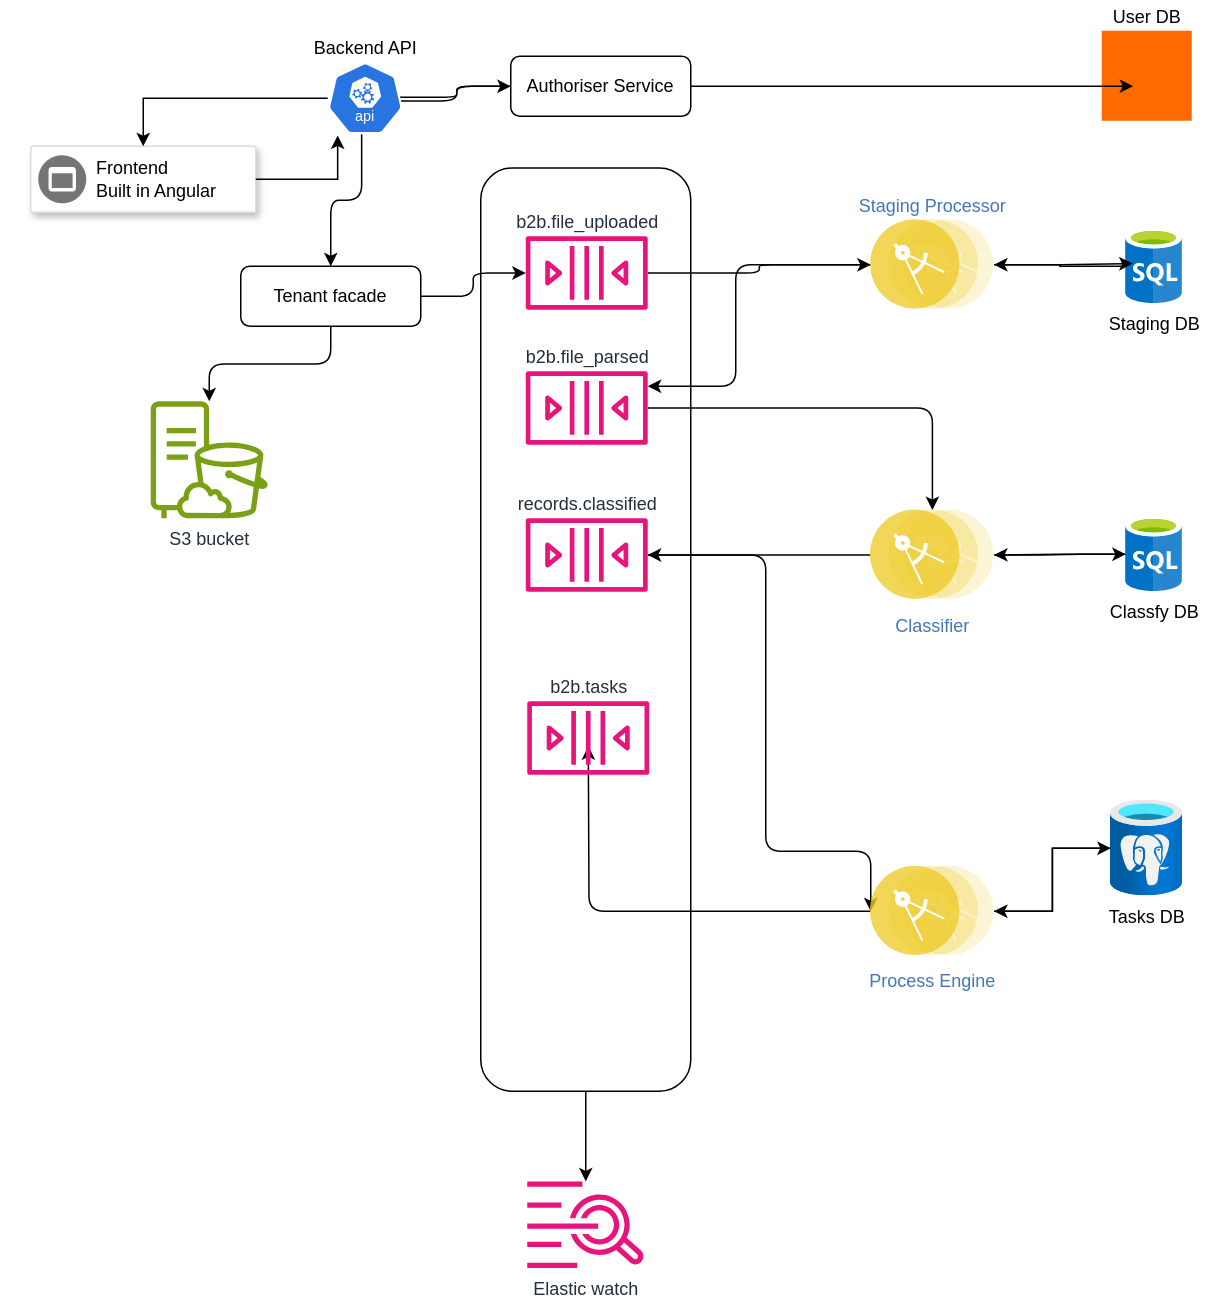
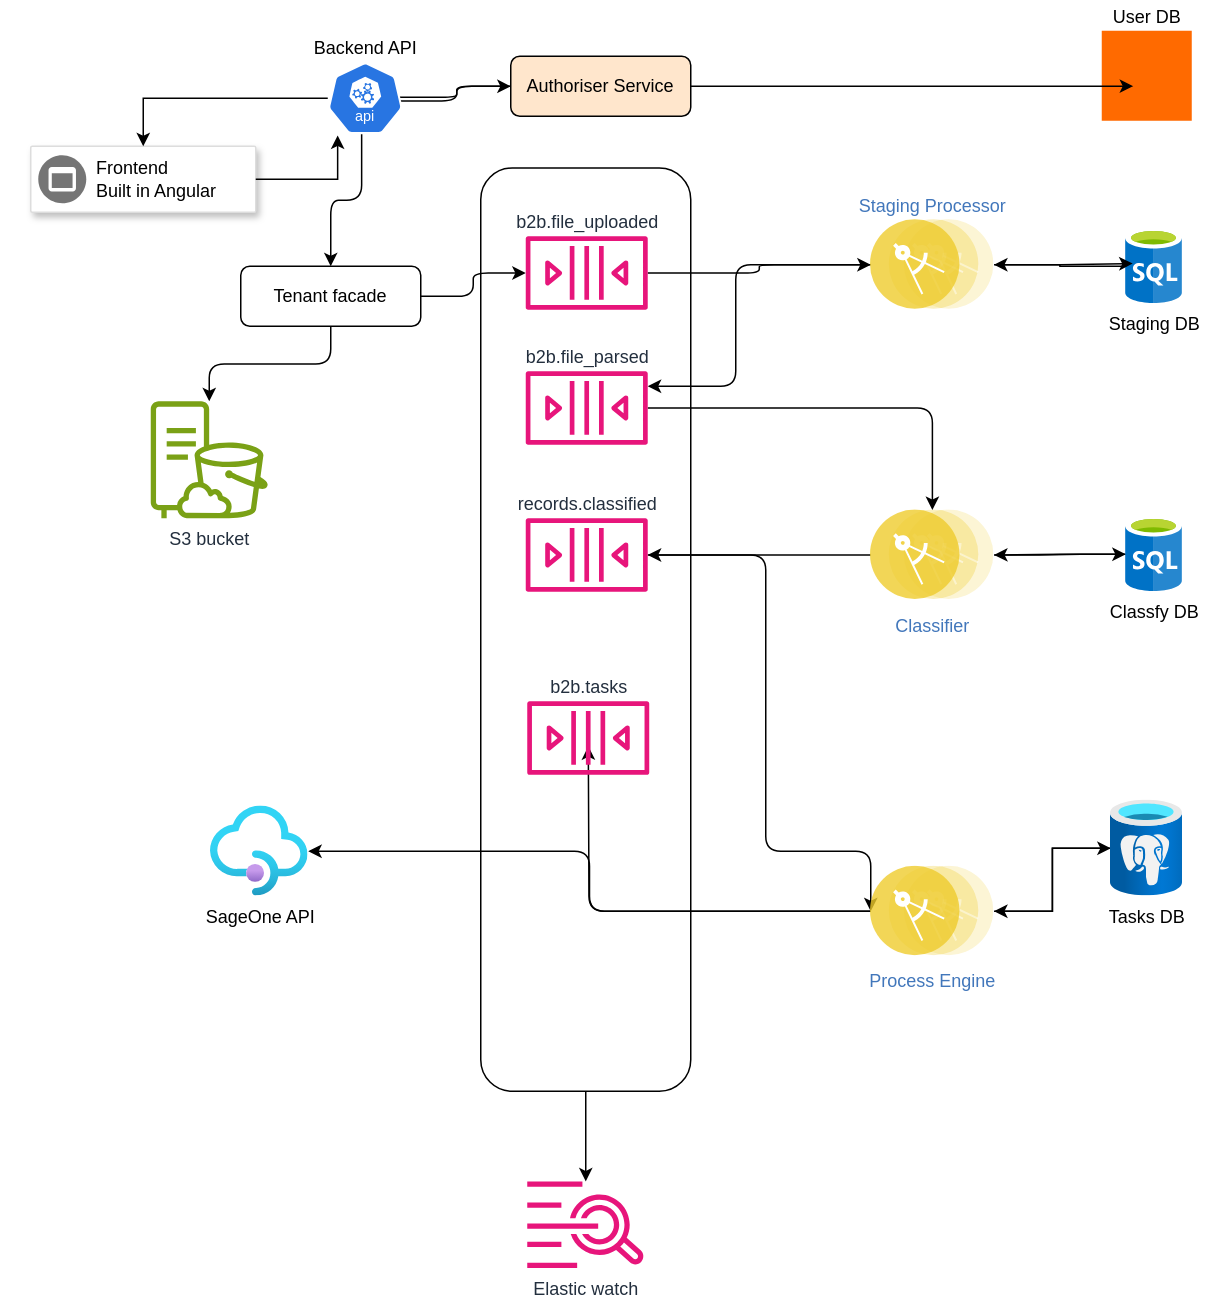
  <mxCell id="0" />
  <mxCell id="1" parent="0" />
  <mxCell id="2" style="edgeStyle=orthogonalEdgeStyle;rounded=0;orthogonalLoop=1;jettySize=auto;html=1;" parent="1" source="3" target="34" edge="1"><mxGeometry relative="1" as="geometry" /></mxCell>
  <mxCell id="3" value="" style="rounded=1;whiteSpace=wrap;html=1;labelBackgroundColor=default;textOpacity=10;" parent="1" vertex="1"><mxGeometry x="320" y="111.5" width="140" height="615.5" as="geometry" /></mxCell>
  <mxCell id="4" value="" style="strokeColor=#dddddd;shadow=1;strokeWidth=1;rounded=1;absoluteArcSize=1;arcSize=2;" parent="1" vertex="1"><mxGeometry x="20" y="97" width="150" height="44" as="geometry" /></mxCell>
  <mxCell id="5" value="Frontend&lt;br&gt;Built in Angular" style="sketch=0;dashed=0;connectable=0;html=1;fillColor=#757575;strokeColor=none;shape=mxgraph.gcp2.frontend_platform_services;part=1;labelPosition=right;verticalLabelPosition=middle;align=left;verticalAlign=middle;spacingLeft=5;fontSize=12;" parent="4" vertex="1"><mxGeometry y="0.5" width="32" height="32" relative="1" as="geometry"><mxPoint x="5" y="-16" as="offset" /></mxGeometry></mxCell>
  <mxCell id="6" style="edgeStyle=orthogonalEdgeStyle;rounded=1;orthogonalLoop=1;jettySize=auto;html=1;curved=0;exitX=0.628;exitY=0.538;exitDx=0;exitDy=0;exitPerimeter=0;" parent="1" source="30" target="11" edge="1"><mxGeometry relative="1" as="geometry"><mxPoint x="308" y="119" as="sourcePoint" /></mxGeometry></mxCell>
  <mxCell id="7" style="edgeStyle=orthogonalEdgeStyle;rounded=1;orthogonalLoop=1;jettySize=auto;html=1;curved=0;" parent="1" source="20" target="12" edge="1"><mxGeometry relative="1" as="geometry"><mxPoint x="200" y="187" as="sourcePoint" /></mxGeometry></mxCell>
  <mxCell id="8" style="edgeStyle=orthogonalEdgeStyle;rounded=1;orthogonalLoop=1;jettySize=auto;html=1;curved=0;" parent="1" source="20" target="14" edge="1"><mxGeometry relative="1" as="geometry" /></mxCell>
  <mxCell id="9" style="edgeStyle=orthogonalEdgeStyle;rounded=1;orthogonalLoop=1;jettySize=auto;html=1;curved=0;exitX=0.452;exitY=0.487;exitDx=0;exitDy=0;exitPerimeter=0;" parent="1" source="30" target="20" edge="1"><mxGeometry relative="1" as="geometry"><mxPoint x="274" y="153" as="sourcePoint" /></mxGeometry></mxCell>
  <mxCell id="10" style="edgeStyle=orthogonalEdgeStyle;rounded=1;orthogonalLoop=1;jettySize=auto;html=1;curved=0;entryX=0.532;entryY=0.487;entryDx=0;entryDy=0;entryPerimeter=0;" parent="1" source="11" target="30" edge="1"><mxGeometry relative="1" as="geometry"><mxPoint x="308" y="119" as="targetPoint" /></mxGeometry></mxCell>
- <mxCell id="11" value="Authoriser Service" style="rounded=1;whiteSpace=wrap;html=1;" parent="1" vertex="1"><mxGeometry x="340" y="37" width="120" height="40" as="geometry" /></mxCell>
+ <mxCell id="11" value="Authoriser Service" style="rounded=1;whiteSpace=wrap;html=1;fillColor=#ffe6cc;" parent="1" vertex="1"><mxGeometry x="340" y="37" width="120" height="40" as="geometry" /></mxCell>
  <mxCell id="12" value="S3 bucket" style="sketch=0;outlineConnect=0;fontColor=#232F3E;gradientColor=none;fillColor=#7AA116;strokeColor=none;dashed=0;verticalLabelPosition=bottom;verticalAlign=top;align=center;html=1;fontSize=12;fontStyle=0;aspect=fixed;pointerEvents=1;shape=mxgraph.aws4.s3_on_outposts;" parent="1" vertex="1"><mxGeometry x="100" y="267" width="78" height="78" as="geometry" /></mxCell>
  <mxCell id="13" style="edgeStyle=orthogonalEdgeStyle;rounded=1;orthogonalLoop=1;jettySize=auto;html=1;curved=0;" parent="1" source="14" target="16" edge="1"><mxGeometry relative="1" as="geometry" /></mxCell>
  <mxCell id="14" value="b2b.file_uploaded" style="sketch=0;outlineConnect=0;fontColor=#232F3E;gradientColor=none;fillColor=#E7157B;strokeColor=none;dashed=0;verticalLabelPosition=top;verticalAlign=bottom;align=center;html=1;fontSize=12;fontStyle=0;aspect=fixed;pointerEvents=1;shape=mxgraph.aws4.queue;labelPosition=center;" parent="1" vertex="1"><mxGeometry x="350" y="157" width="81.32" height="49" as="geometry" /></mxCell>
  <mxCell id="15" style="edgeStyle=orthogonalEdgeStyle;rounded=1;orthogonalLoop=1;jettySize=auto;html=1;curved=0;" parent="1" source="16" target="22" edge="1"><mxGeometry relative="1" as="geometry"><Array as="points"><mxPoint x="490" y="176" /><mxPoint x="490" y="257" /></Array></mxGeometry></mxCell>
  <mxCell id="16" value="Staging Processor" style="image;aspect=fixed;perimeter=ellipsePerimeter;html=1;align=center;shadow=0;dashed=0;fontColor=#4277BB;labelBackgroundColor=default;fontSize=12;spacingTop=3;image=img/lib/ibm/applications/microservice.svg;labelPosition=center;verticalLabelPosition=top;verticalAlign=bottom;" parent="1" vertex="1"><mxGeometry x="580" y="146" width="82.2" height="60" as="geometry" /></mxCell>
  <mxCell id="17" style="edgeStyle=orthogonalEdgeStyle;rounded=0;orthogonalLoop=1;jettySize=auto;html=1;" parent="1" source="19" target="24" edge="1"><mxGeometry relative="1" as="geometry" /></mxCell>
  <mxCell id="18" style="edgeStyle=entityRelationEdgeStyle;rounded=0;orthogonalLoop=1;jettySize=auto;html=1;" edge="1" parent="1" source="19" target="41"><mxGeometry relative="1" as="geometry" /></mxCell>
  <mxCell id="19" value="Classifier" style="image;aspect=fixed;perimeter=ellipsePerimeter;html=1;align=center;shadow=0;dashed=0;fontColor=#4277BB;labelBackgroundColor=default;fontSize=12;spacingTop=3;image=img/lib/ibm/applications/microservice.svg;" parent="1" vertex="1"><mxGeometry x="580" y="339.5" width="82.2" height="60" as="geometry" /></mxCell>
  <mxCell id="20" value="Tenant facade" style="rounded=1;whiteSpace=wrap;html=1;" parent="1" vertex="1"><mxGeometry x="160" y="177" width="120" height="40" as="geometry" /></mxCell>
  <mxCell id="21" style="edgeStyle=orthogonalEdgeStyle;rounded=1;orthogonalLoop=1;jettySize=auto;html=1;curved=0;" parent="1" source="22" target="19" edge="1"><mxGeometry relative="1" as="geometry" /></mxCell>
  <mxCell id="22" value="b2b.file_parsed" style="sketch=0;outlineConnect=0;fontColor=#232F3E;gradientColor=none;fillColor=#E7157B;strokeColor=none;dashed=0;verticalLabelPosition=top;verticalAlign=bottom;align=center;html=1;fontSize=12;fontStyle=0;aspect=fixed;pointerEvents=1;shape=mxgraph.aws4.queue;labelPosition=center;" parent="1" vertex="1"><mxGeometry x="350" y="247" width="81.32" height="49" as="geometry" /></mxCell>
  <mxCell id="23" style="edgeStyle=orthogonalEdgeStyle;rounded=1;orthogonalLoop=1;jettySize=auto;html=1;entryX=0;entryY=0.5;entryDx=0;entryDy=0;curved=0;" parent="1" source="24" target="28" edge="1"><mxGeometry relative="1" as="geometry"><Array as="points"><mxPoint x="510" y="370" /><mxPoint x="510" y="567" /></Array></mxGeometry></mxCell>
  <mxCell id="24" value="records.classified" style="sketch=0;outlineConnect=0;fontColor=#232F3E;gradientColor=none;fillColor=#E7157B;strokeColor=none;dashed=0;verticalLabelPosition=top;verticalAlign=bottom;align=center;html=1;fontSize=12;fontStyle=0;aspect=fixed;pointerEvents=1;shape=mxgraph.aws4.queue;labelPosition=center;" parent="1" vertex="1"><mxGeometry x="350" y="345" width="81.32" height="49" as="geometry" /></mxCell>
+ <mxCell id="25" style="edgeStyle=orthogonalEdgeStyle;rounded=1;orthogonalLoop=1;jettySize=auto;html=1;curved=0;" parent="1" source="28" target="31" edge="1"><mxGeometry relative="1" as="geometry" /></mxCell>
  <mxCell id="26" style="edgeStyle=orthogonalEdgeStyle;rounded=1;orthogonalLoop=1;jettySize=auto;html=1;curved=0;" parent="1" source="28" edge="1"><mxGeometry relative="1" as="geometry"><mxPoint x="580" y="548.02" as="sourcePoint" /><mxPoint x="391.7" y="497.001" as="targetPoint" /></mxGeometry></mxCell>
  <mxCell id="27" style="edgeStyle=orthogonalEdgeStyle;rounded=0;orthogonalLoop=1;jettySize=auto;html=1;" edge="1" parent="1" source="28" target="43"><mxGeometry relative="1" as="geometry" /></mxCell>
  <mxCell id="28" value="Process Engine" style="image;aspect=fixed;perimeter=ellipsePerimeter;html=1;align=center;shadow=0;dashed=0;fontColor=#4277BB;labelBackgroundColor=default;fontSize=12;spacingTop=3;image=img/lib/ibm/applications/microservice.svg;" parent="1" vertex="1"><mxGeometry x="580" y="577" width="82.2" height="60" as="geometry" /></mxCell>
  <mxCell id="29" style="edgeStyle=orthogonalEdgeStyle;rounded=0;orthogonalLoop=1;jettySize=auto;html=1;" parent="1" source="30" target="4" edge="1"><mxGeometry relative="1" as="geometry" /></mxCell>
  <mxCell id="30" value="Backend API" style="aspect=fixed;sketch=0;html=1;dashed=0;whitespace=wrap;verticalLabelPosition=top;verticalAlign=bottom;fillColor=#2875E2;strokeColor=#ffffff;points=[[0.005,0.63,0],[0.1,0.2,0],[0.9,0.2,0],[0.5,0,0],[0.995,0.63,0],[0.72,0.99,0],[0.5,1,0],[0.28,0.99,0]];shape=mxgraph.kubernetes.icon2;kubernetesLabel=1;prIcon=api;labelPosition=center;align=center;" parent="1" vertex="1"><mxGeometry x="218" y="41" width="50" height="48" as="geometry" /></mxCell>
+ <mxCell id="31" value="SageOne API" style="image;aspect=fixed;html=1;points=[];align=center;fontSize=12;image=img/lib/azure2/app_services/API_Management_Services.svg;" parent="1" vertex="1"><mxGeometry x="140" y="537" width="65" height="60" as="geometry" /></mxCell>
  <mxCell id="32" style="edgeStyle=orthogonalEdgeStyle;rounded=0;orthogonalLoop=1;jettySize=auto;html=1;entryX=0.132;entryY=1.017;entryDx=0;entryDy=0;entryPerimeter=0;" parent="1" source="4" target="30" edge="1"><mxGeometry relative="1" as="geometry"><mxPoint x="240" y="110" as="targetPoint" /></mxGeometry></mxCell>
  <mxCell id="33" value="b2b.tasks" style="sketch=0;outlineConnect=0;fontColor=#232F3E;gradientColor=none;fillColor=#E7157B;strokeColor=none;dashed=0;verticalLabelPosition=top;verticalAlign=bottom;align=center;html=1;fontSize=12;fontStyle=0;aspect=fixed;pointerEvents=1;shape=mxgraph.aws4.queue;labelPosition=center;" parent="1" vertex="1"><mxGeometry x="351" y="467" width="81.32" height="49" as="geometry" /></mxCell>
  <mxCell id="34" value="Elastic watch" style="sketch=0;outlineConnect=0;fontColor=#232F3E;gradientColor=none;fillColor=#E7157B;strokeColor=none;dashed=0;verticalLabelPosition=bottom;verticalAlign=top;align=center;html=1;fontSize=12;fontStyle=0;aspect=fixed;pointerEvents=1;shape=mxgraph.aws4.cloudwatch_logs;" parent="1" vertex="1"><mxGeometry x="351" y="787" width="78" height="58" as="geometry" /></mxCell>
  <mxCell id="35" value="User DB" style="points=[];aspect=fixed;html=1;align=center;shadow=0;dashed=0;fillColor=#FF6A00;strokeColor=none;shape=mxgraph.alibaba_cloud.mongodb;labelPosition=center;verticalLabelPosition=top;verticalAlign=bottom;" vertex="1" parent="1"><mxGeometry x="734" y="20" width="60" height="60" as="geometry" /></mxCell>
  <mxCell id="36" style="edgeStyle=orthogonalEdgeStyle;rounded=0;orthogonalLoop=1;jettySize=auto;html=1;entryX=0.35;entryY=0.616;entryDx=0;entryDy=0;entryPerimeter=0;" edge="1" parent="1" source="11" target="35"><mxGeometry relative="1" as="geometry" /></mxCell>
  <mxCell id="37" style="edgeStyle=orthogonalEdgeStyle;rounded=0;orthogonalLoop=1;jettySize=auto;html=1;" edge="1" parent="1" source="38" target="16"><mxGeometry relative="1" as="geometry" /></mxCell>
  <mxCell id="38" value="Staging DB" style="image;sketch=0;aspect=fixed;html=1;points=[];align=center;fontSize=12;image=img/lib/mscae/SQL_Database_generic.svg;" vertex="1" parent="1"><mxGeometry x="750" y="152" width="38" height="50" as="geometry" /></mxCell>
  <mxCell id="39" style="edgeStyle=orthogonalEdgeStyle;rounded=0;orthogonalLoop=1;jettySize=auto;html=1;entryX=0.121;entryY=0.464;entryDx=0;entryDy=0;entryPerimeter=0;" edge="1" parent="1" source="16" target="38"><mxGeometry relative="1" as="geometry" /></mxCell>
  <mxCell id="40" style="edgeStyle=orthogonalEdgeStyle;rounded=0;orthogonalLoop=1;jettySize=auto;html=1;" edge="1" parent="1" source="41" target="19"><mxGeometry relative="1" as="geometry" /></mxCell>
  <mxCell id="41" value="Classfy DB" style="image;sketch=0;aspect=fixed;html=1;points=[];align=center;fontSize=12;image=img/lib/mscae/SQL_Database_generic.svg;" vertex="1" parent="1"><mxGeometry x="750" y="344" width="38" height="50" as="geometry" /></mxCell>
  <mxCell id="42" style="edgeStyle=orthogonalEdgeStyle;rounded=0;orthogonalLoop=1;jettySize=auto;html=1;" edge="1" parent="1" source="43" target="28"><mxGeometry relative="1" as="geometry" /></mxCell>
  <mxCell id="43" value="Tasks DB" style="image;aspect=fixed;html=1;points=[];align=center;fontSize=12;image=img/lib/azure2/databases/Azure_Database_PostgreSQL_Server.svg;" vertex="1" parent="1"><mxGeometry x="740" y="533" width="48" height="64" as="geometry" /></mxCell>
